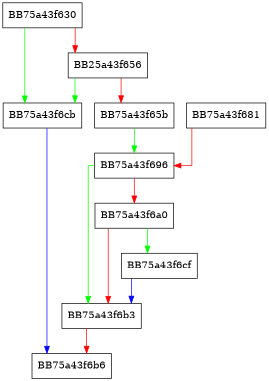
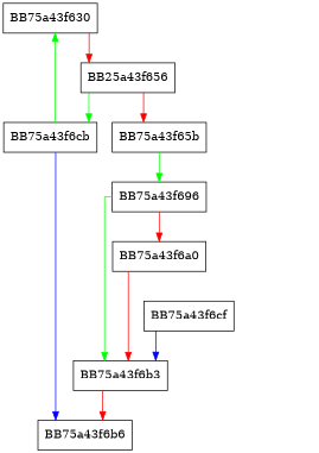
  digraph {
    splines=ortho
    node [shape=box]
    edge [color=red]
    BB75a43f630
    BB75a43f6cb
    n3 [label=BB25a43f656]
    BB75a43f6b6
    BB75a43f65b
    BB75a43f696
    BB75a43f6b3
    BB75a43f6a0
-   BB75a43f681
    BB75a43f6cf
-   BB75a43f630 -> BB75a43f6cb [color=green]
+   BB75a43f6cb -> BB75a43f630 [color=green]
    BB75a43f630 -> n3
    BB75a43f6cb -> BB75a43f6b6 [color=blue]
    n3 -> BB75a43f6cb [color=green]
    n3 -> BB75a43f65b
    BB75a43f65b -> BB75a43f696 [color=green]
    BB75a43f696 -> BB75a43f6b3 [color=green]
    BB75a43f696 -> BB75a43f6a0
    BB75a43f6b3 -> BB75a43f6b6
    BB75a43f6a0 -> BB75a43f6b3
-   BB75a43f6a0 -> BB75a43f6cf [color=green]
-   BB75a43f681 -> BB75a43f696
    BB75a43f6cf -> BB75a43f6b3 [color=blue]
  }
